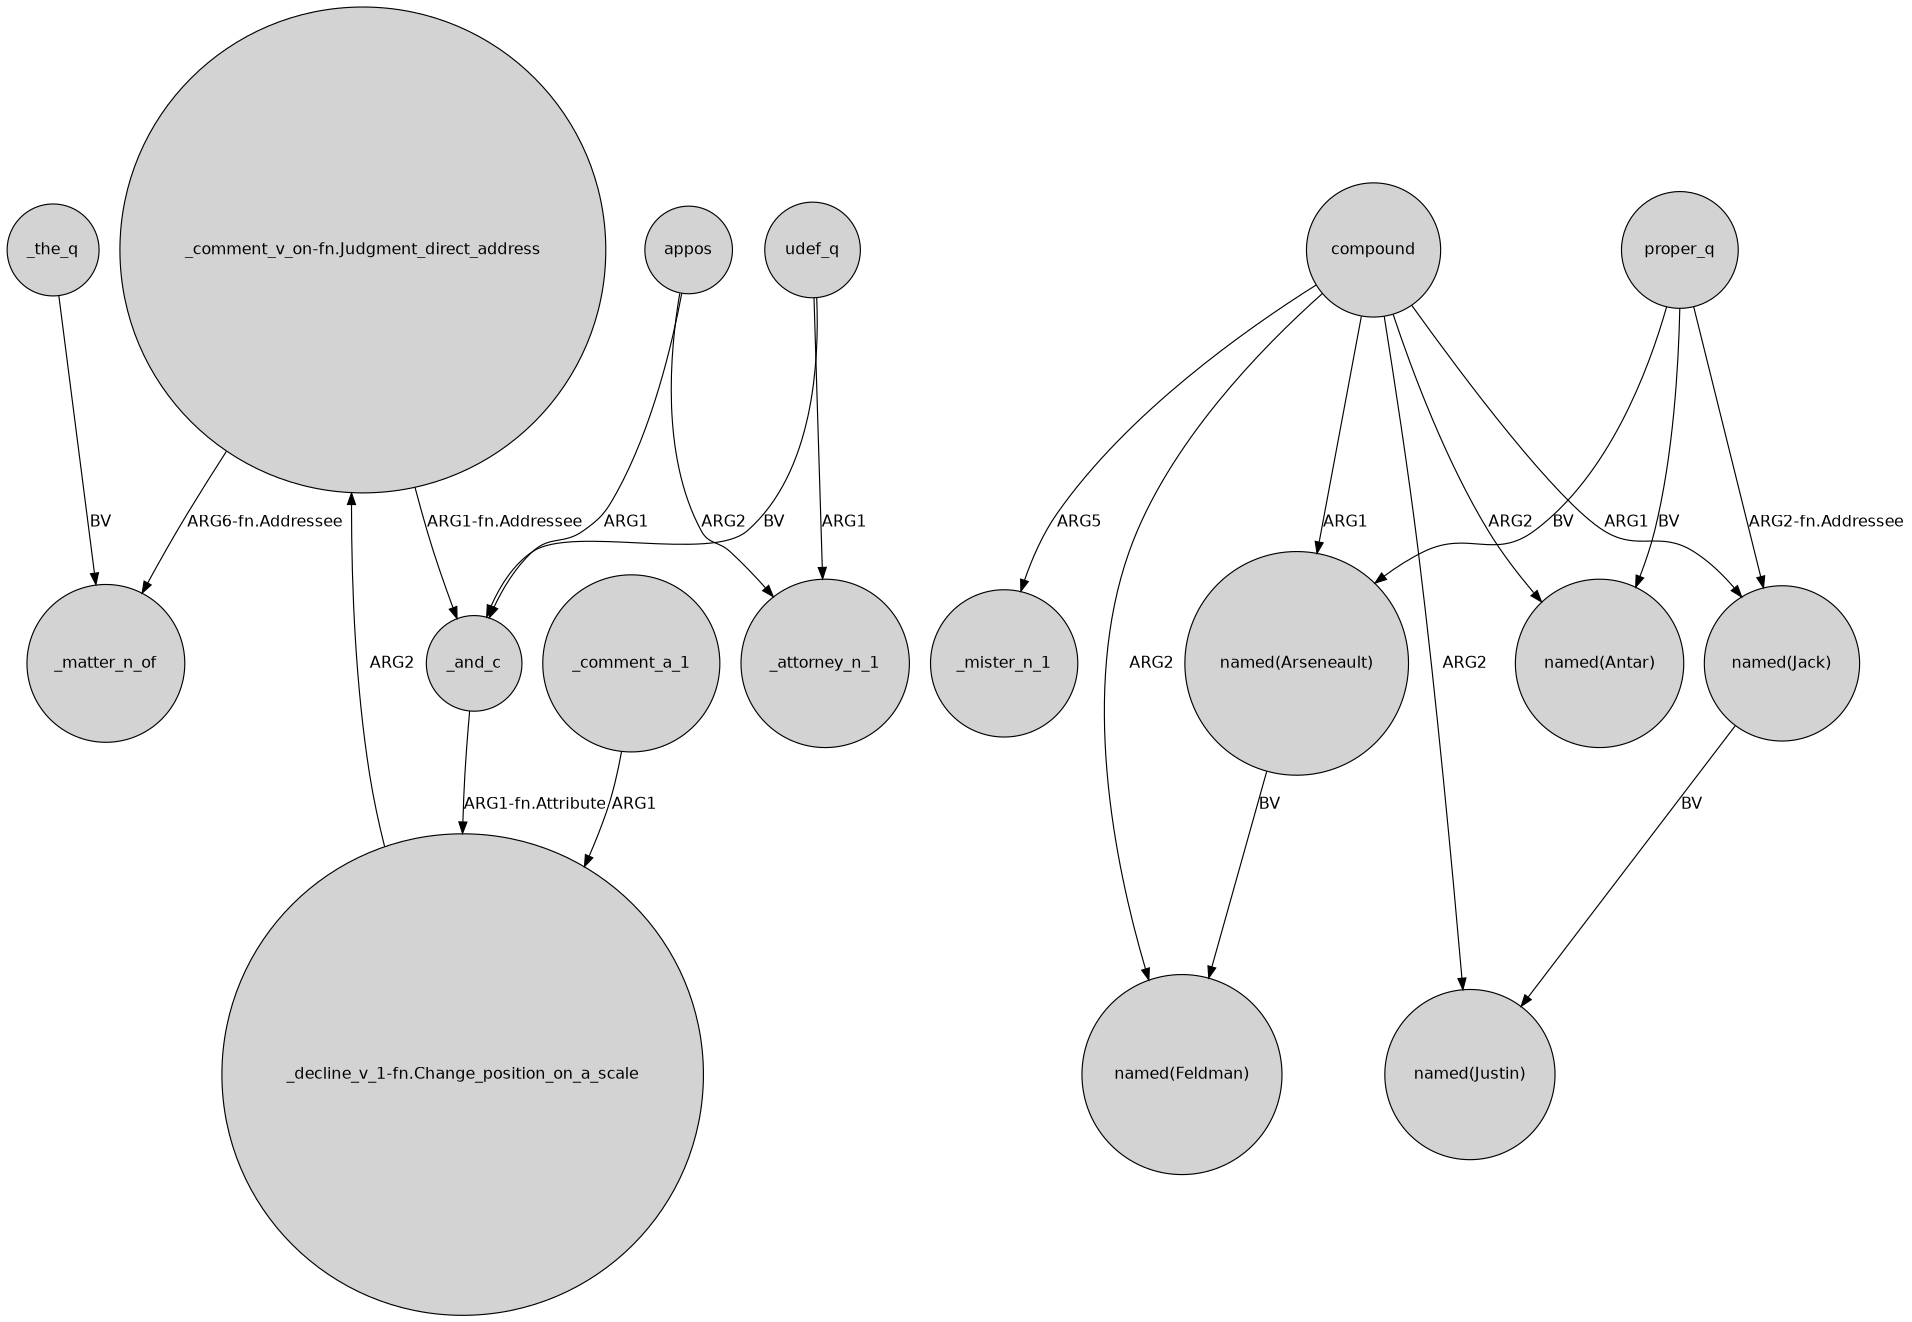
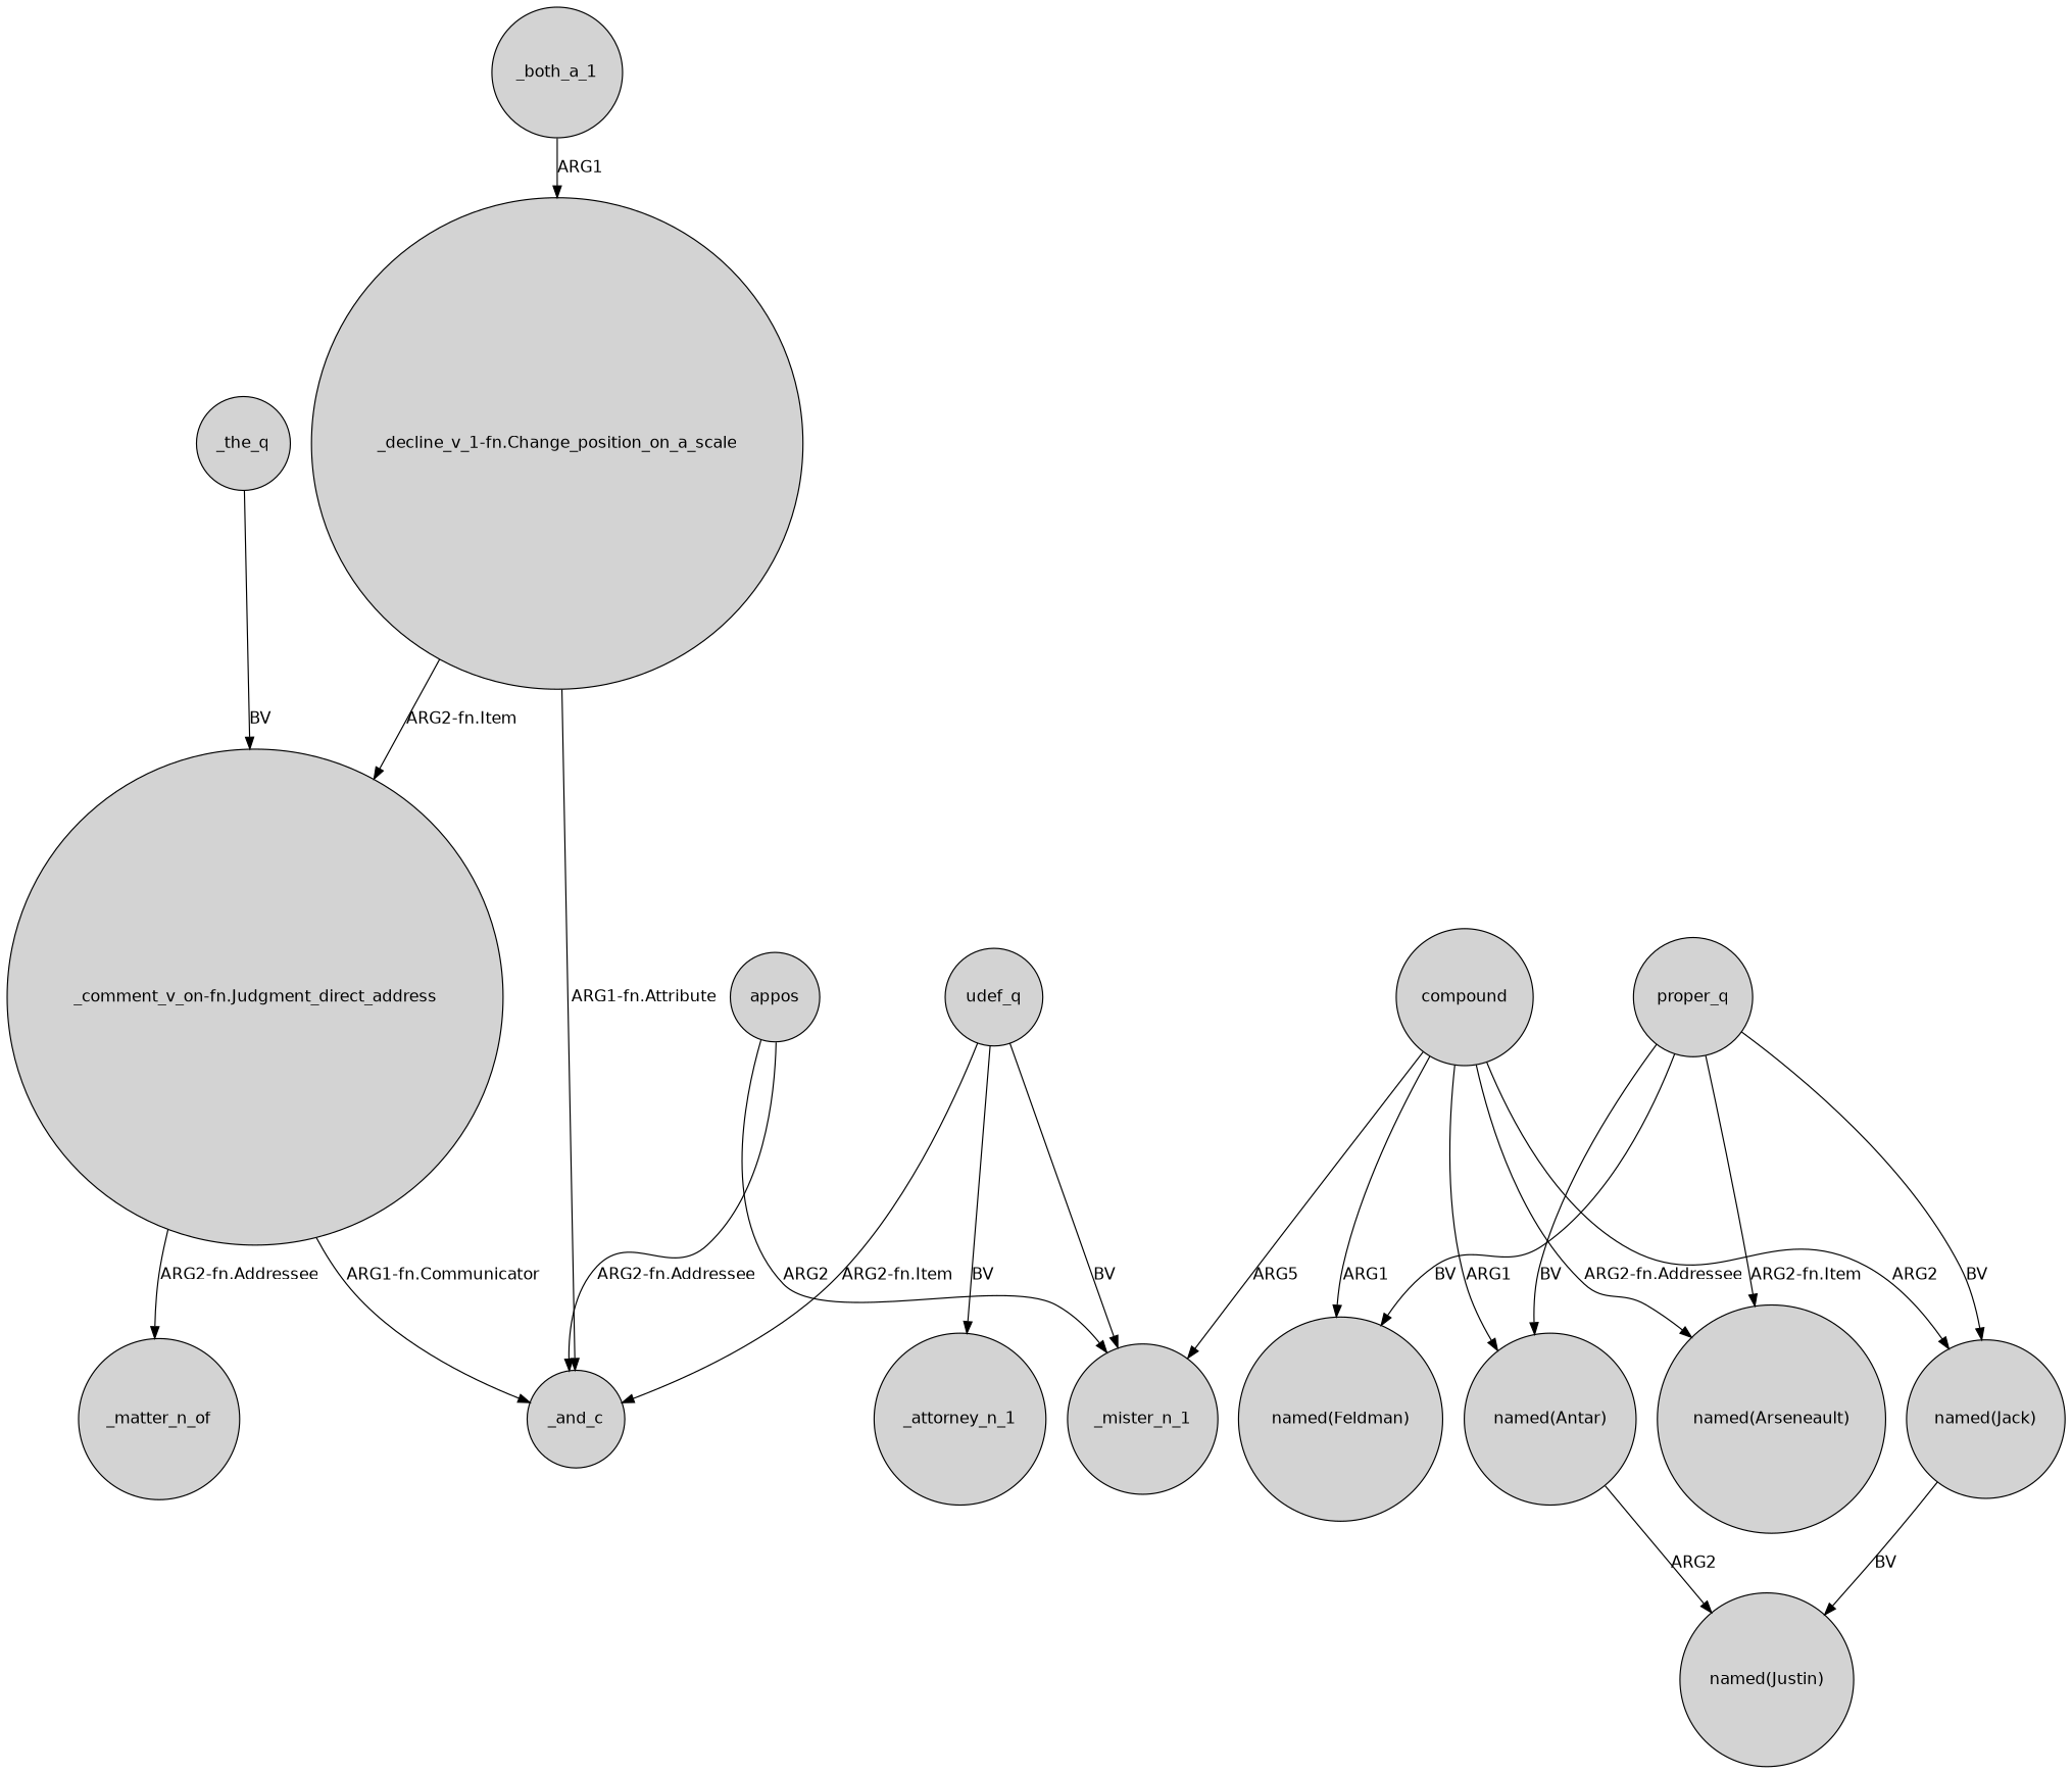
  digraph {
    fontname="DejaVu Sans"
    node [fontname="DejaVu Sans" shape=circle style=filled]
    edge [fontname="DejaVu Sans"]
    _the_q
    _matter_n_of
    compound
    _mister_n_1
    "named(Jack)"
    "named(Antar)"
    "named(Feldman)"
    "named(Arseneault)"
    "named(Justin)"
    appos
    _attorney_n_1
    _and_c
    proper_q
    "_decline_v_1-fn.Change_position_on_a_scale"
    "_comment_v_on-fn.Judgment_direct_address"
    udef_q
-   _both_a_1 [label=_comment_a_1]
-   _the_q -> _matter_n_of [label=BV]
+   _both_a_1
+   _the_q -> "_comment_v_on-fn.Judgment_direct_address" [label=BV]
    compound -> _mister_n_1 [label=ARG5]
-   compound -> "named(Jack)" [label=ARG1]
-   compound -> "named(Antar)" [label=ARG2]
-   compound -> "named(Feldman)" [label=ARG2]
-   compound -> "named(Arseneault)" [label=ARG1]
-   compound -> "named(Justin)" [label=ARG2]
+   compound -> "named(Jack)" [label=ARG2]
+   compound -> "named(Antar)" [label=ARG1]
+   compound -> "named(Feldman)" [label=ARG1]
+   compound -> "named(Arseneault)" [label="ARG2-fn.Addressee"]
+   "named(Antar)" -> "named(Justin)" [label=ARG2]
    "named(Jack)" -> "named(Justin)" [label=BV]
-   appos -> _attorney_n_1 [label=ARG2]
-   appos -> _and_c [label=ARG1]
-   proper_q -> "named(Jack)" [label="ARG2-fn.Addressee"]
+   appos -> _mister_n_1 [label=ARG2]
+   appos -> _and_c [label="ARG2-fn.Addressee"]
+   proper_q -> "named(Jack)" [label=BV]
    proper_q -> "named(Antar)" [label=BV]
-   "named(Arseneault)" -> "named(Feldman)" [label=BV]
-   proper_q -> "named(Arseneault)" [label=BV]
-   _and_c -> "_decline_v_1-fn.Change_position_on_a_scale" [label="ARG1-fn.Attribute"]
-   "_decline_v_1-fn.Change_position_on_a_scale" -> "_comment_v_on-fn.Judgment_direct_address" [label=ARG2]
-   "_comment_v_on-fn.Judgment_direct_address" -> _matter_n_of [label="ARG6-fn.Addressee"]
-   "_comment_v_on-fn.Judgment_direct_address" -> _and_c [label="ARG1-fn.Addressee"]
-   udef_q -> _attorney_n_1 [label=ARG1]
-   udef_q -> _and_c [label=BV]
+   proper_q -> "named(Feldman)" [label=BV]
+   proper_q -> "named(Arseneault)" [label="ARG2-fn.Item"]
+   "_decline_v_1-fn.Change_position_on_a_scale" -> _and_c [label="ARG1-fn.Attribute"]
+   "_decline_v_1-fn.Change_position_on_a_scale" -> "_comment_v_on-fn.Judgment_direct_address" [label="ARG2-fn.Item"]
+   "_comment_v_on-fn.Judgment_direct_address" -> _matter_n_of [label="ARG2-fn.Addressee"]
+   "_comment_v_on-fn.Judgment_direct_address" -> _and_c [label="ARG1-fn.Communicator"]
+   udef_q -> _mister_n_1 [label=BV]
+   udef_q -> _attorney_n_1 [label=BV]
+   udef_q -> _and_c [label="ARG2-fn.Item"]
    _both_a_1 -> "_decline_v_1-fn.Change_position_on_a_scale" [label=ARG1]
  }
